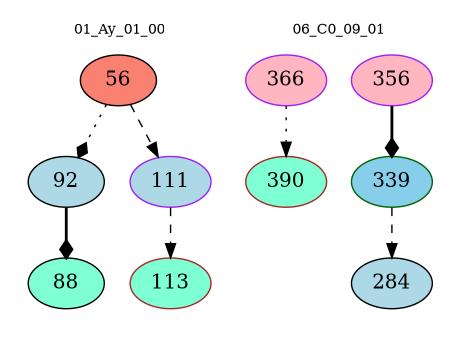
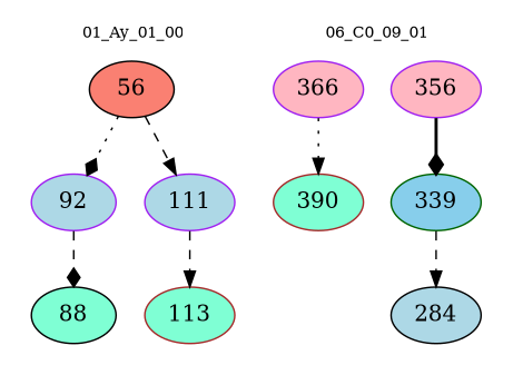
  digraph {
    node [color=purple fillcolor=lightblue style=filled]
    edge [arrowhead=normal color=black style=dashed]
    n1 [color=black fillcolor=salmon label=56]
-   n2 [color=black label=92]
+   n2 [label=92]
    n3 [label=111]
    n4 [color=black fillcolor=aquamarine label=88]
    n5 [color=brown fillcolor=aquamarine label=113]
    n6 [fillcolor=lightpink label=356]
    n7 [color=darkgreen fillcolor=skyblue label=339]
    n8 [fillcolor=lightpink label=366]
    n9 [color=black label=284]
    n10 [color=brown fillcolor=aquamarine label=390]
    subgraph cluster_1 {
      color=white
      fontsize=10
      label="01_Ay_01_00"
      n1
      n2
      n3
      n4
      n5
    }
    subgraph cluster_2 {
      color=white
      fontsize=10
      label="06_C0_09_01"
      n6
      n7
      n8
      n9
      n10
    }
    n1 -> n2 [arrowhead=diamond style=dotted]
    n1 -> n3
-   n2 -> n4 [arrowhead=diamond style=bold]
+   n2 -> n4 [arrowhead=diamond]
    n3 -> n5
    n6 -> n7 [arrowhead=diamond style=bold]
    n7 -> n9
    n8 -> n10 [style=dotted]
  }
